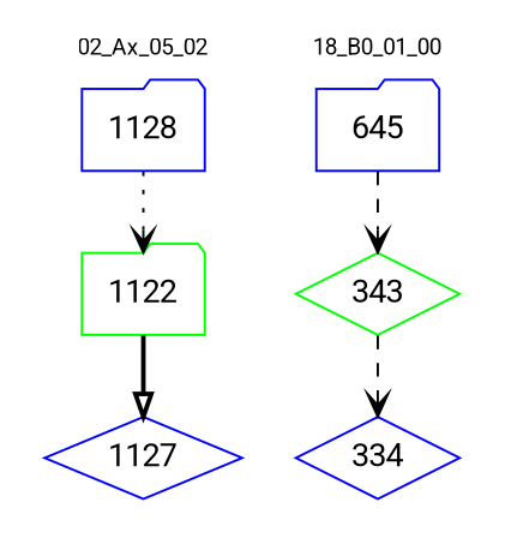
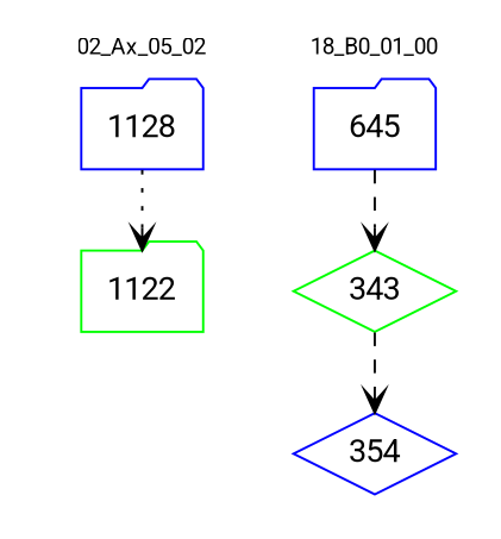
  digraph {
    fontname=Roboto
    node [color=blue fontname=Roboto shape=folder]
    edge [arrowhead=vee color=black fontname=Roboto style=dashed]
    n1 [label=1128]
    n2 [color=green label=1122]
-   n3 [label=1127 shape=diamond]
    n4 [label=645]
    n5 [color=green label=343 shape=diamond]
-   n6 [label=334 shape=diamond]
+   n6 [label=354 shape=diamond]
    subgraph cluster_1 {
      color=white
      fontsize=10
      label="02_Ax_05_02"
      n1
      n2
-     n3
    }
    subgraph cluster_2 {
      color=white
      fontsize=10
      label="18_B0_01_00"
      n4
      n5
      n6
    }
    n1 -> n2 [style=dotted]
-   n2 -> n3 [arrowhead=onormal style=bold]
    n4 -> n5
    n5 -> n6
  }
